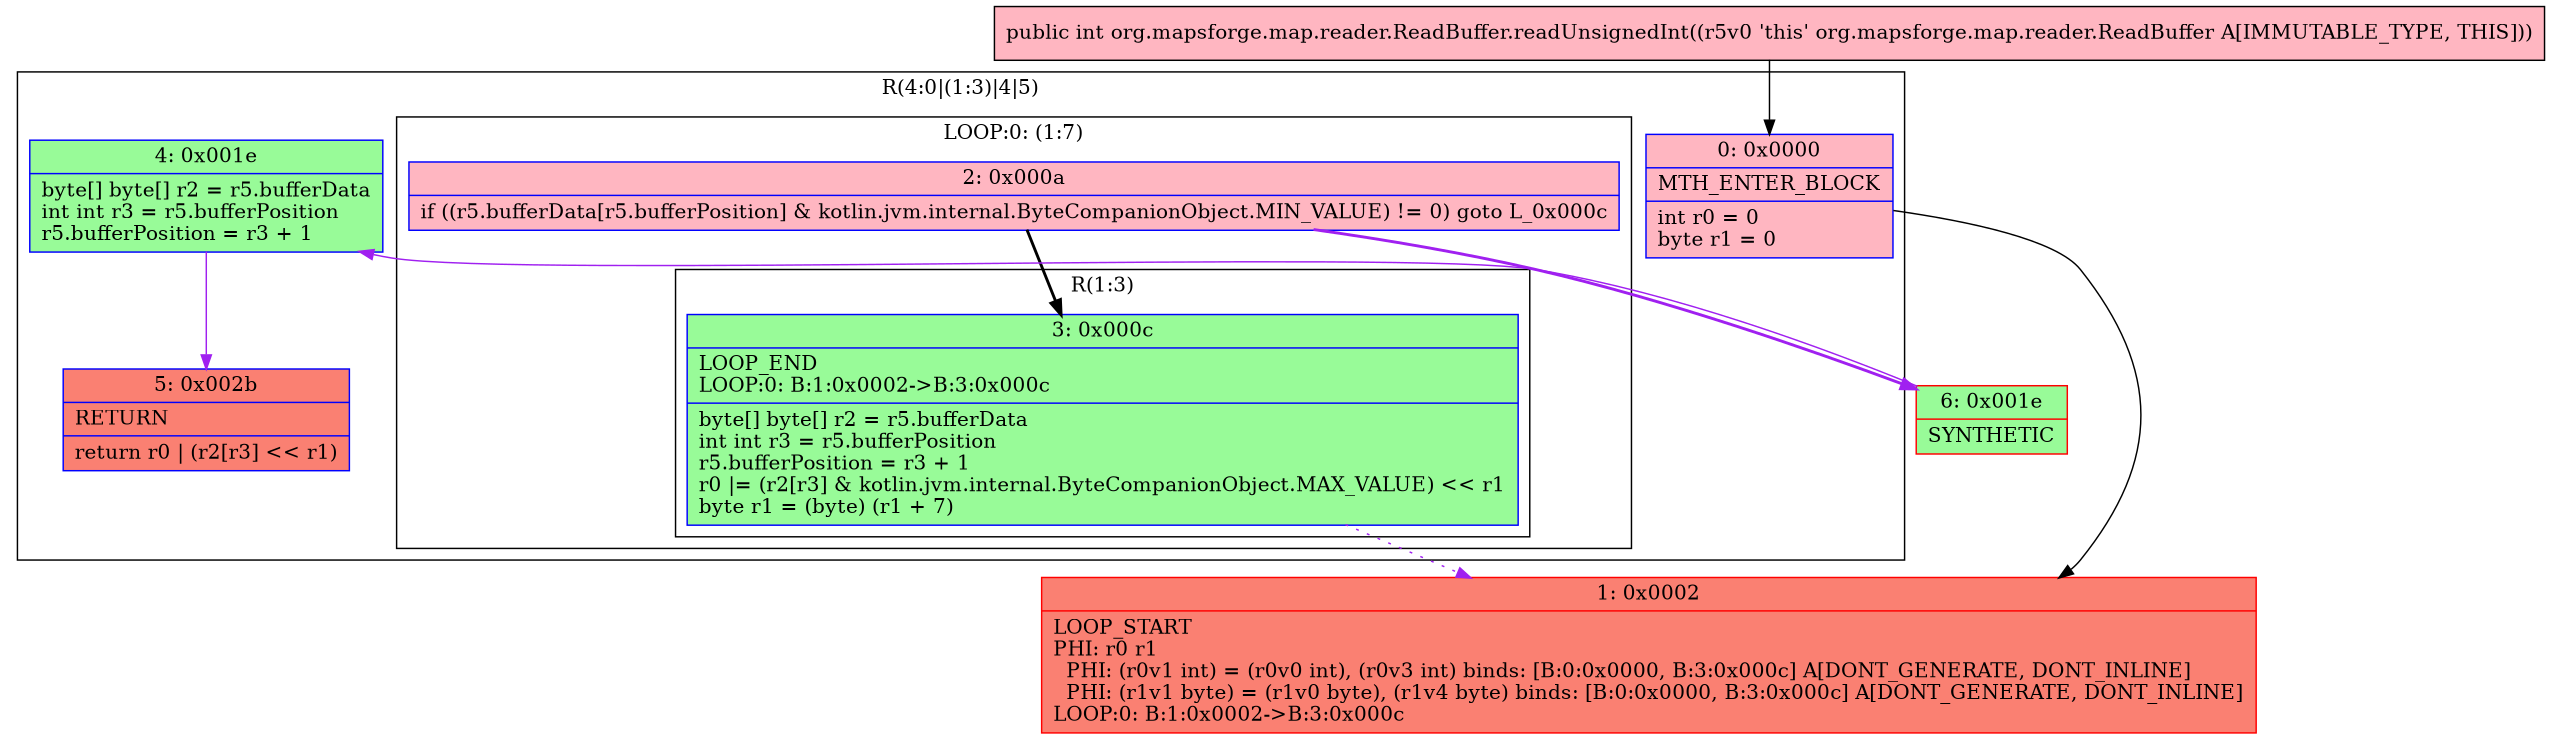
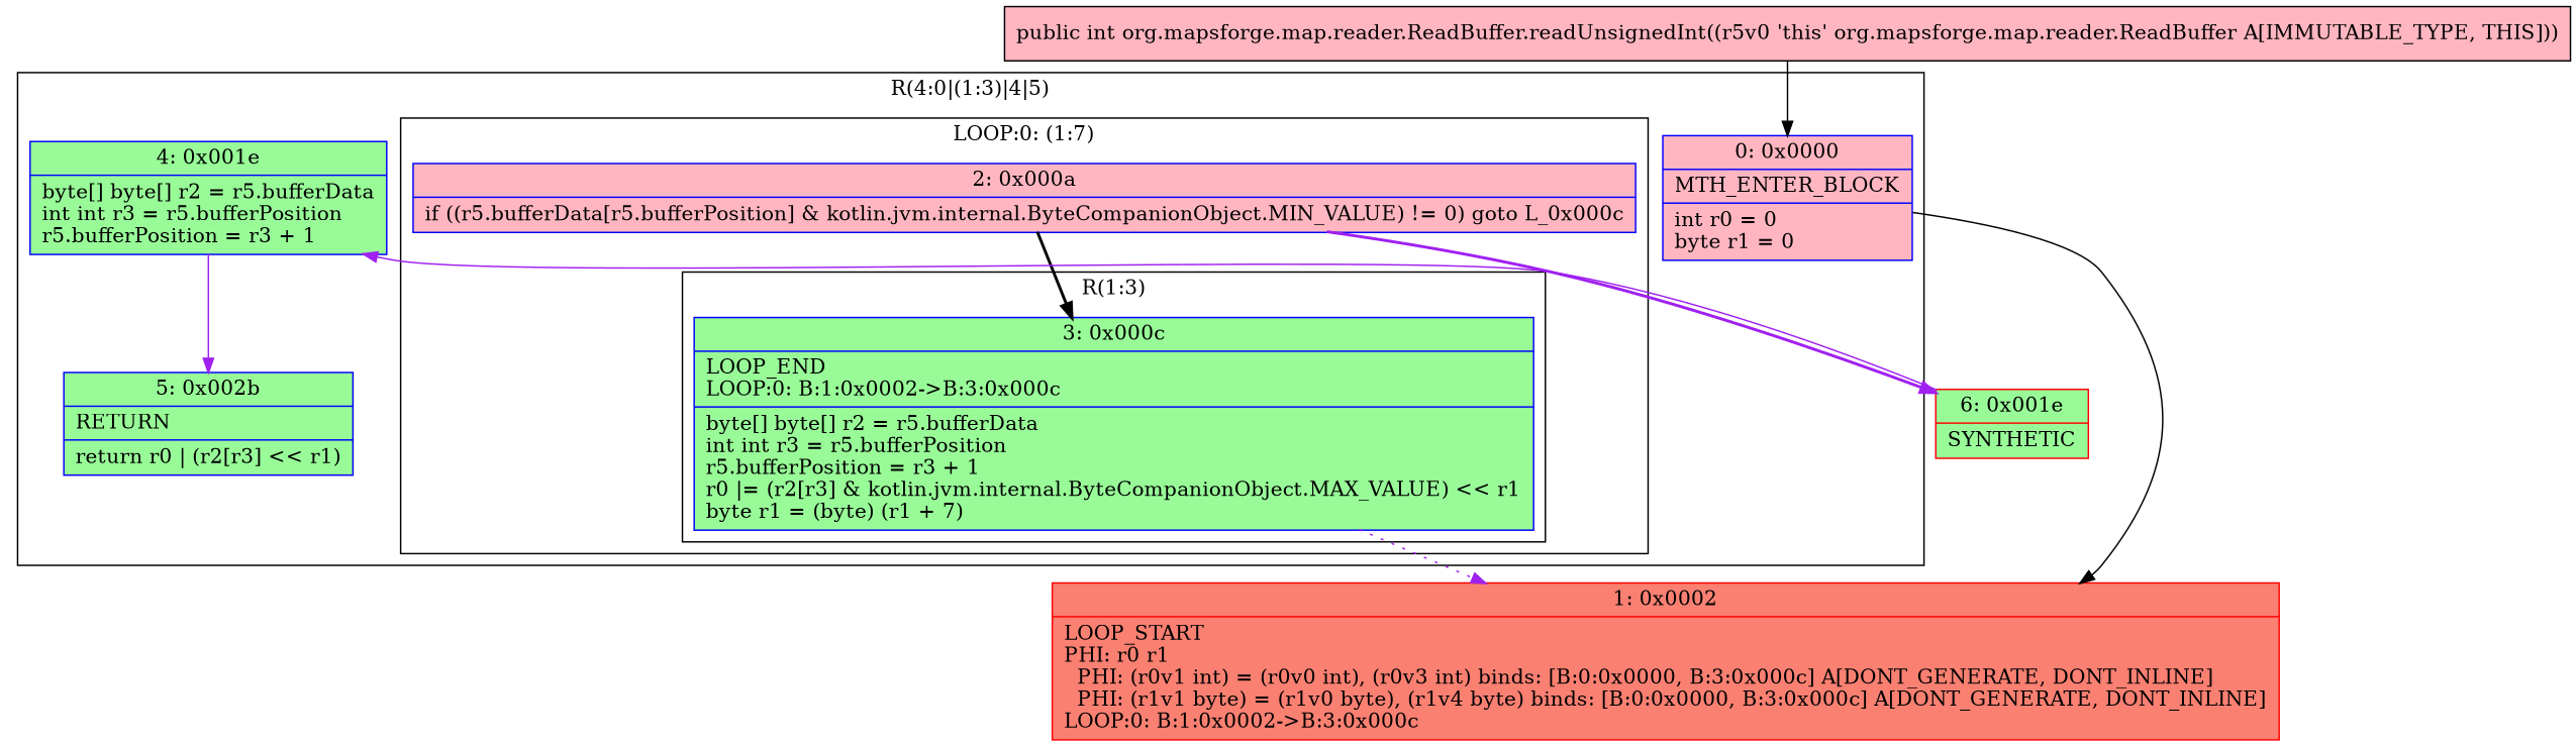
  digraph {
    node [color=blue fillcolor=palegreen shape=record style=filled]
    edge [color=purple style=solid]
    n1 [label="{3\:\ 0x000c|LOOP_END\lLOOP:0: B:1:0x0002\-\>B:3:0x000c\l|byte[] byte[] r2 = r5.bufferData\lint int r3 = r5.bufferPosition\lr5.bufferPosition = r3 + 1\lr0 \|= (r2[r3] & kotlin.jvm.internal.ByteCompanionObject.MAX_VALUE) \<\< r1\lbyte r1 = (byte) (r1 + 7)\l}"]
    n2 [fillcolor=lightpink label="{2\:\ 0x000a|if ((r5.bufferData[r5.bufferPosition] & kotlin.jvm.internal.ByteCompanionObject.MIN_VALUE) != 0) goto L_0x000c\l}"]
    n3 [fillcolor=lightpink label="{0\:\ 0x0000|MTH_ENTER_BLOCK\l|int r0 = 0\lbyte r1 = 0\l}"]
    n4 [label="{4\:\ 0x001e|byte[] byte[] r2 = r5.bufferData\lint int r3 = r5.bufferPosition\lr5.bufferPosition = r3 + 1\l}"]
-   n5 [fillcolor=salmon label="{5\:\ 0x002b|RETURN\l|return r0 \| (r2[r3] \<\< r1)\l}"]
+   n5 [label="{5\:\ 0x002b|RETURN\l|return r0 \| (r2[r3] \<\< r1)\l}"]
    n6 [color=red fillcolor=salmon label="{1\:\ 0x0002|LOOP_START\lPHI: r0 r1 \l  PHI: (r0v1 int) = (r0v0 int), (r0v3 int) binds: [B:0:0x0000, B:3:0x000c] A[DONT_GENERATE, DONT_INLINE]\l  PHI: (r1v1 byte) = (r1v0 byte), (r1v4 byte) binds: [B:0:0x0000, B:3:0x000c] A[DONT_GENERATE, DONT_INLINE]\lLOOP:0: B:1:0x0002\-\>B:3:0x000c\l}"]
    n7 [color=red label="{6\:\ 0x001e|SYNTHETIC\l}"]
    n8 [fillcolor=lightpink label="{public int org.mapsforge.map.reader.ReadBuffer.readUnsignedInt((r5v0 'this' org.mapsforge.map.reader.ReadBuffer A[IMMUTABLE_TYPE, THIS])) }" color=""]
    subgraph cluster_1 {
      label="R(4:0|(1:3)|4|5)"
      n3
      n4
      n5
      subgraph cluster_2 {
        label="LOOP:0: (1:7)"
        n2
        subgraph cluster_3 {
          label="R(1:3)"
          n1
        }
      }
    }
    n1 -> n6 [style=dotted]
    n2 -> n1 [color=black style=bold]
    n2 -> n7 [style=bold]
    n3 -> n6 [color=black]
    n4 -> n5
    n7 -> n4
    n8 -> n3 [color=black]
  }
